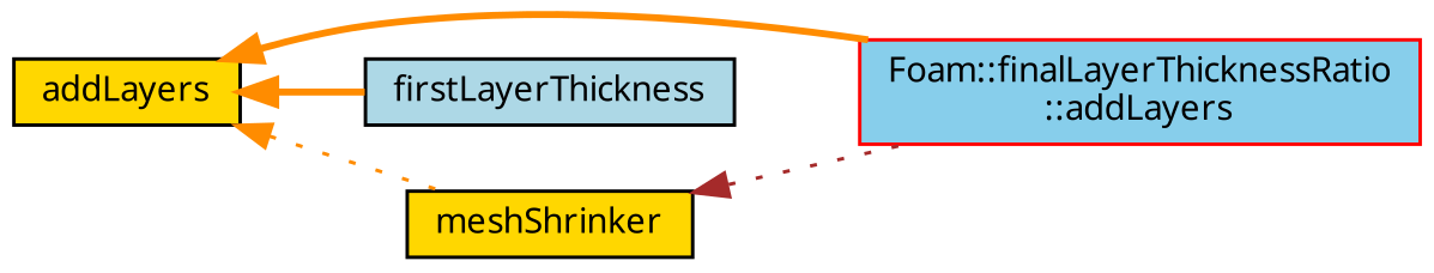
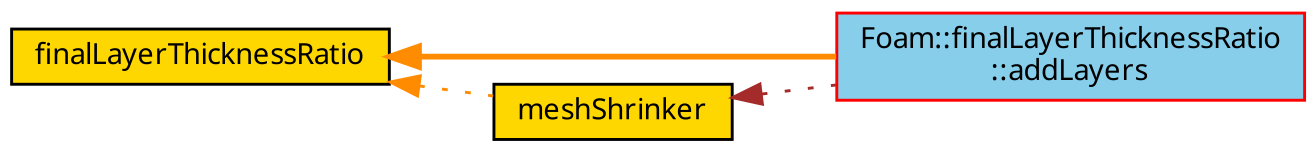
  digraph {
    fontname="Noto Sans"
    rankdir=LR
    node [color=black fillcolor=gold fontname="Noto Sans" fontsize=10 shape=record style=filled]
    edge [color=darkorange dir=back fontname="Noto Sans" fontsize=10 labelfontname=Helvetica labelfontsize=10 style=bold]
-   n1 [fontcolor=black height=0.2 label=addLayers width=0.4]
+   n1 [fontcolor=black height=0.2 label=finalLayerThicknessRatio width=0.4]
    n2 [color=red fillcolor=skyblue height=0.2 label="Foam::finalLayerThicknessRatio\l::addLayers" width=0.4]
-   n3 [fillcolor=lightblue height=0.2 label=firstLayerThickness width=0.4]
    n4 [height=0.2 label=meshShrinker width=0.4]
    n1 -> n2
-   n1 -> n3
    n1 -> n4 [style=dotted]
    n4 -> n2 [color=brown style=dotted]
  }
